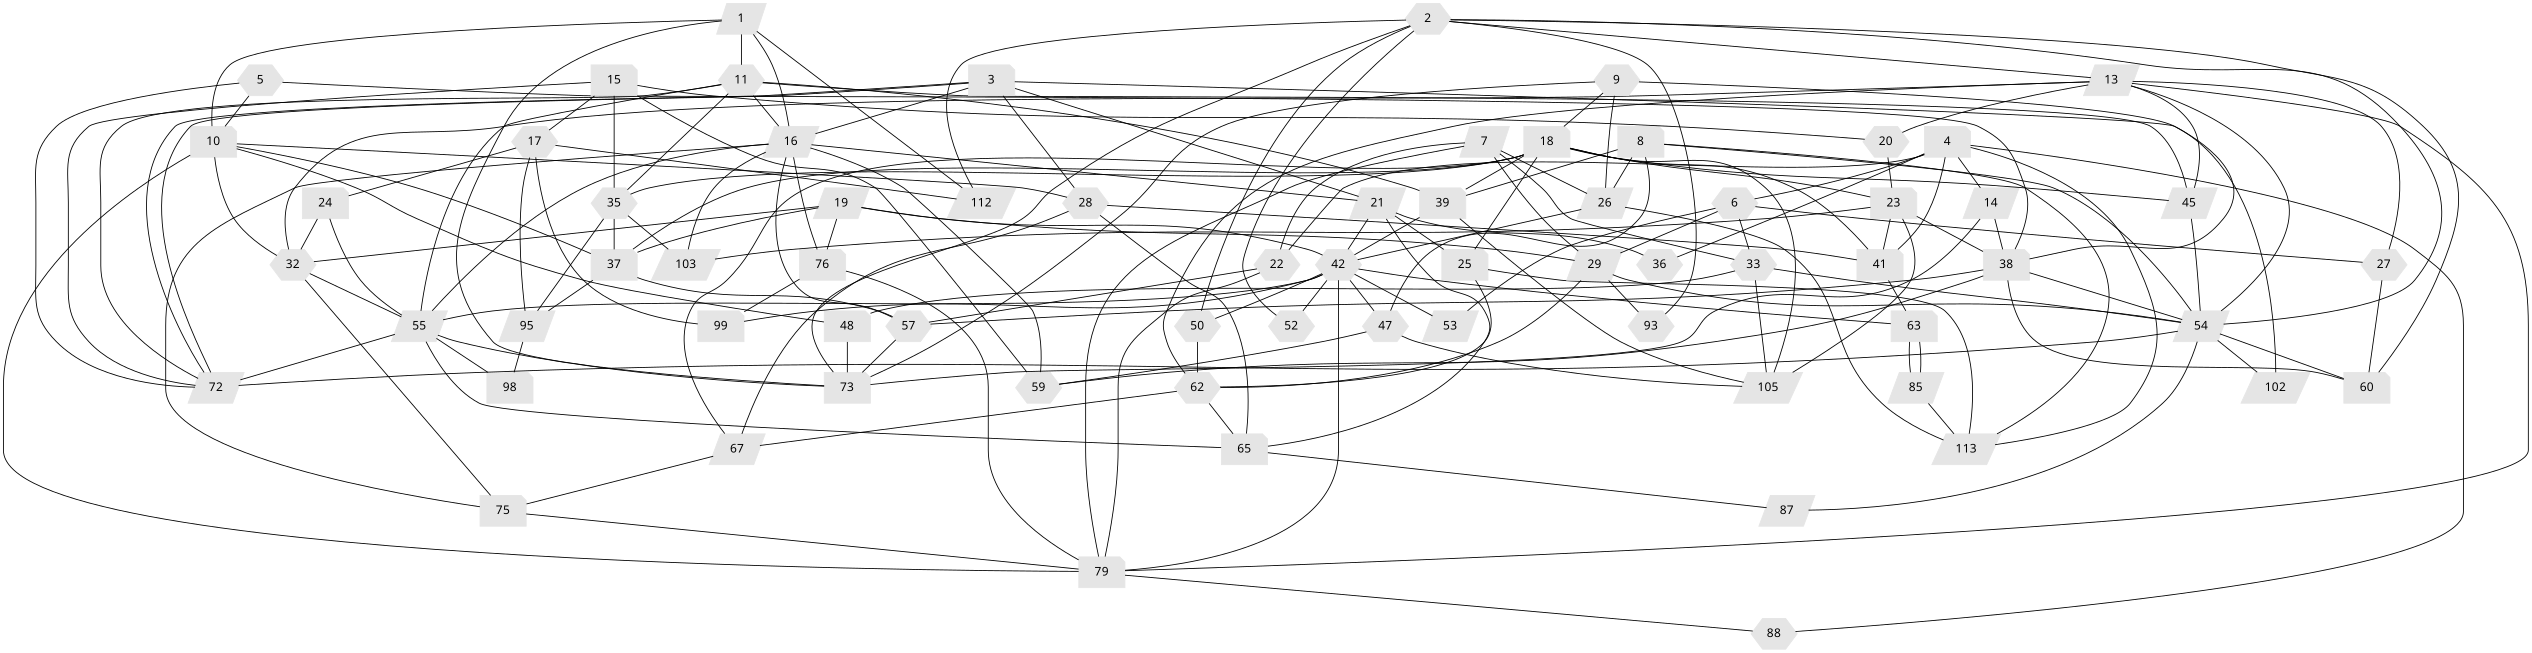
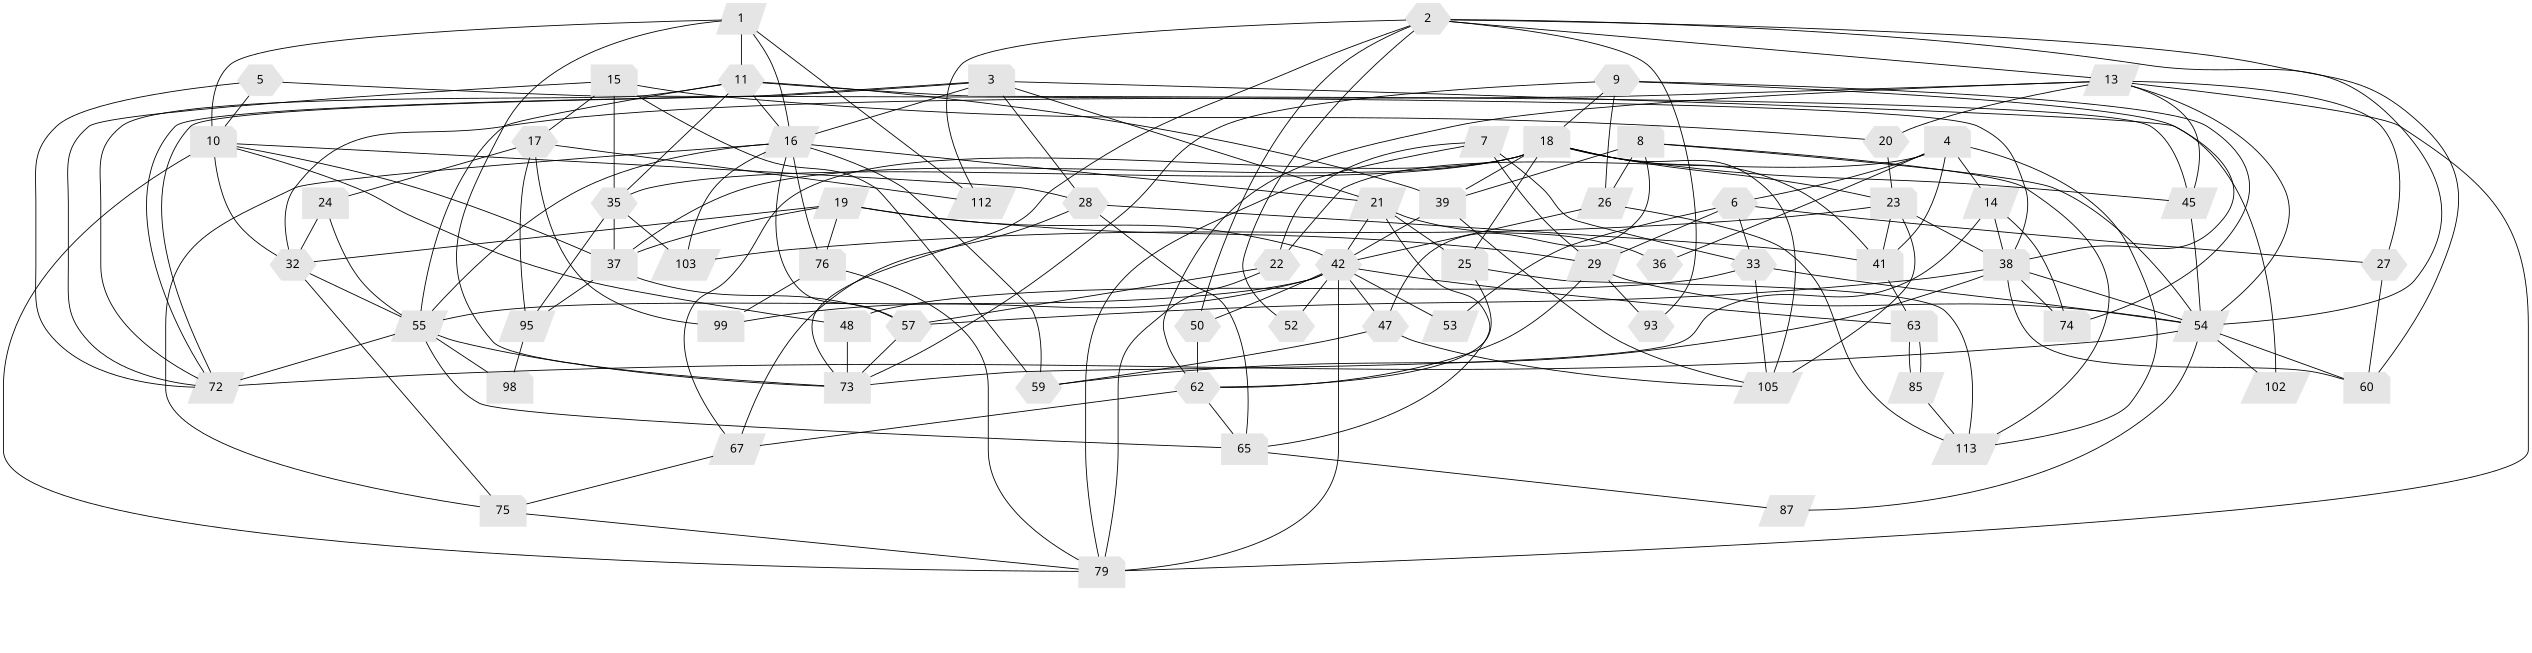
  graph {
    fontname="Noto Sans"
    node [color=gray90 fontname="Noto Sans" shape=note style=filled]
    edge [fontname="Noto Sans"]
    1 [shape=parallelogram super="+86"]
    10 [super="+43"]
    11 [shape=hexagon super="+89"]
    16 [shape=parallelogram super="+81"]
    73 [super="+107"]
    112 [shape=parallelogram]
    28 [shape=hexagon super="+101"]
    79 [super="+94"]
    32 [shape=hexagon super="+61"]
    37 [super="+109"]
    48 [super="+49"]
    72 [shape=parallelogram super="+97"]
    39 [super="+92"]
    35 [shape=hexagon super="+70"]
    45 [shape=parallelogram]
    55 [shape=parallelogram super="+110"]
    21 [shape=parallelogram super="+71"]
    59 [shape=hexagon super="+84"]
    57 [shape=hexagon super="+80"]
    75
    76
    103 [shape=parallelogram]
    2 [shape=hexagon super="+31"]
    13 [shape=parallelogram super="+68"]
    50 [shape=hexagon]
    52 [shape=hexagon]
    54 [shape=parallelogram super="+90"]
    60
    93 [shape=hexagon]
    27 [shape=hexagon]
    20 [shape=hexagon]
    62 [shape=hexagon super="+111"]
    102 [shape=parallelogram]
    87 [shape=parallelogram]
    3 [super="+58"]
    36 [shape=hexagon]
    25 [super="+51"]
    42 [shape=hexagon super="+56"]
    65
    41
    67 [shape=parallelogram]
    4 [super="+106"]
    6 [shape=hexagon super="+34"]
    14 [shape=parallelogram super="+108"]
    22 [shape=hexagon super="+30"]
-   88 [shape=hexagon]
    113 [shape=parallelogram]
    29 [shape=parallelogram super="+66"]
    33 [shape=hexagon super="+91"]
    53 [shape=parallelogram]
    38 [super="+104"]
+   74 [super="+83"]
    63
    5 [shape=hexagon super="+64"]
    105 [shape=parallelogram]
    7 [shape=parallelogram super="+12"]
    26 [shape=parallelogram super="+78"]
    8 [super="+44"]
    47 [shape=hexagon super="+82"]
    9 [shape=hexagon super="+77"]
    18 [super="+100"]
    23 [super="+46"]
    95 [shape=parallelogram]
    98
    17 [shape=hexagon super="+96"]
    24
    99
    15
    19 [shape=parallelogram super="+69"]
    85 [shape=parallelogram]
    1 -- 10
    1 -- 11
    1 -- 16
    1 -- 73
    1 -- 112
    10 -- 28
    10 -- 79
    10 -- 32 [weight=2]
    10 -- 37
    10 -- 48
    11 -- 16
    11 -- 72
    11 -- 39
    11 -- 35
    11 -- 45
    11 -- 55
    16 -- 55
    16 -- 21
    16 -- 59
    16 -- 57
    16 -- 75
    16 -- 76
    16 -- 103
    28 -- 65
    28 -- 41
    28 -- 67
-   79 -- 88
    32 -- 55
    32 -- 75
    37 -- 57
    37 -- 95
    48 -- 73 [weight=2]
    39 -- 42
    39 -- 105
    35 -- 37
    35 -- 103
    35 -- 95
    45 -- 54
    55 -- 73
    55 -- 72
    55 -- 65
    55 -- 98
    21 -- 36
    21 -- 25
    21 -- 42
    21 -- 65
    57 -- 73
    75 -- 79
    76 -- 79
    76 -- 99
    2 -- 73
    2 -- 112
    2 -- 13
    2 -- 50
    2 -- 52
    2 -- 54
    2 -- 60
    2 -- 93
    13 -- 79
    13 -- 32
    13 -- 45
    13 -- 54
    13 -- 27
    13 -- 20
    13 -- 62
    50 -- 62
    54 -- 72
    54 -- 60
    54 -- 102
    54 -- 87
    27 -- 60
    20 -- 23
    62 -- 65
    62 -- 67
    3 -- 16
    3 -- 28
    3 -- 72
    3 -- 72
    3 -- 21
    3 -- 102
    25 -- 62
    25 -- 113
    42 -- 79
    42 -- 55
    42 -- 50
    42 -- 52
    42 -- 53
    42 -- 63
    42 -- 47
    42 -- 99
    65 -- 87
    41 -- 63
    67 -- 75
    4 -- 36
    4 -- 41
    4 -- 6
    4 -- 14
    4 -- 22
-   4 -- 88
    4 -- 113
    6 -- 27
    6 -- 29
    6 -- 33
    6 -- 53
    14 -- 73
    14 -- 38
+   14 -- 74
    22 -- 79
    22 -- 57
    29 -- 54
    29 -- 93
    29 -- 62 [weight=2]
    33 -- 48
    33 -- 54
    33 -- 105
    38 -- 59
    38 -- 57 [weight=2]
    38 -- 54
    38 -- 60
+   38 -- 74
    63 -- 85
    63 -- 85
    5 -- 10
    5 -- 72
    5 -- 38
    7 -- 79
    7 -- 22
    7 -- 29
    7 -- 33
-   7 -- 26
    26 -- 42
    26 -- 113
    8 -- 39
    8 -- 54
    8 -- 113
    8 -- 26
    8 -- 47
    47 -- 59
    47 -- 105
    9 -- 73
    9 -- 38
+   9 -- 74 [weight=2]
    9 -- 26
    9 -- 18
    18 -- 37
    18 -- 39
    18 -- 35
    18 -- 45
    18 -- 25
    18 -- 41
    18 -- 67
    18 -- 105
    18 -- 23
    23 -- 103
    23 -- 41
    23 -- 38
    23 -- 105
    95 -- 98
    17 -- 112
    17 -- 95
    17 -- 24
    17 -- 99
    24 -- 32
    24 -- 55
    15 -- 72
    15 -- 35
    15 -- 59
    15 -- 20
    15 -- 17
    19 -- 32
    19 -- 37
    19 -- 76
    19 -- 42
    19 -- 29
    85 -- 113
  }
